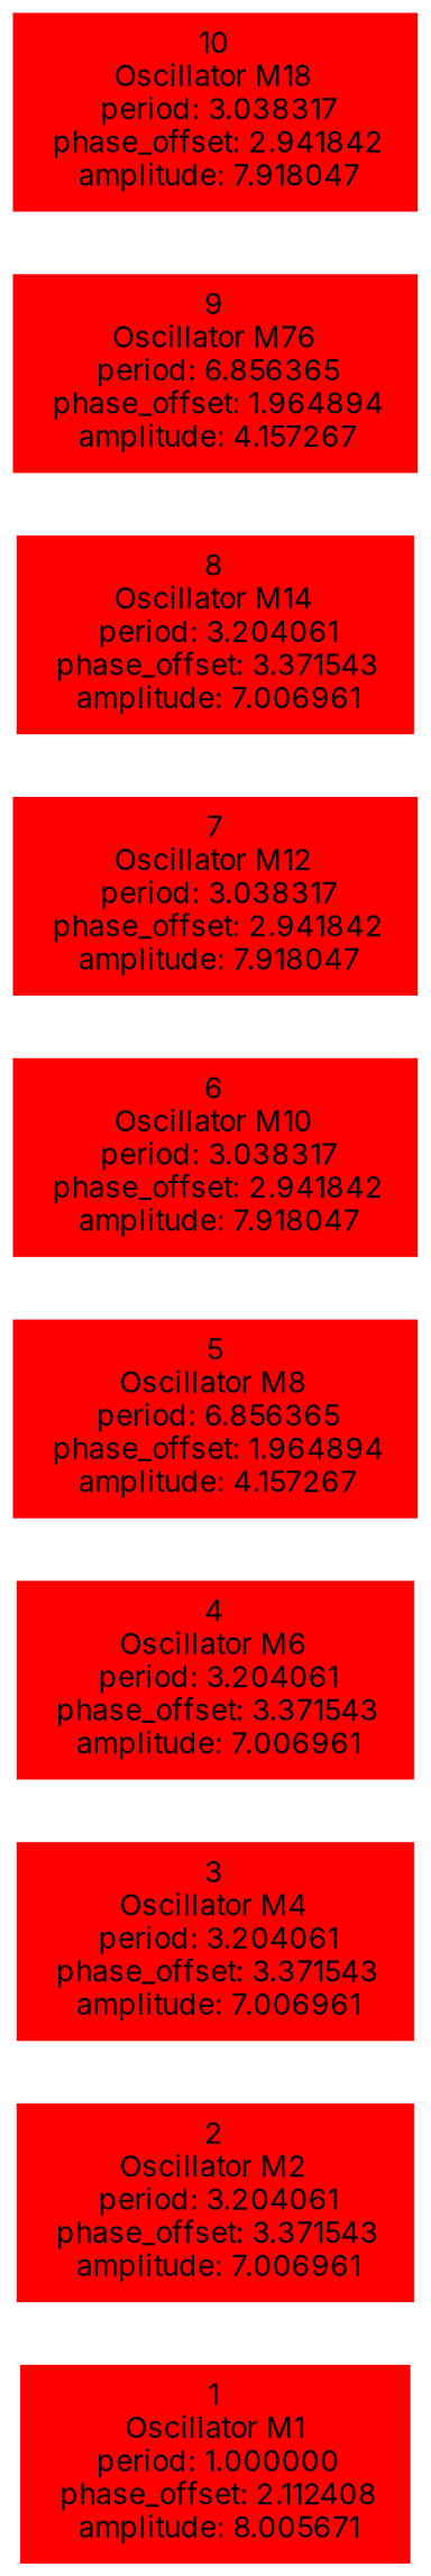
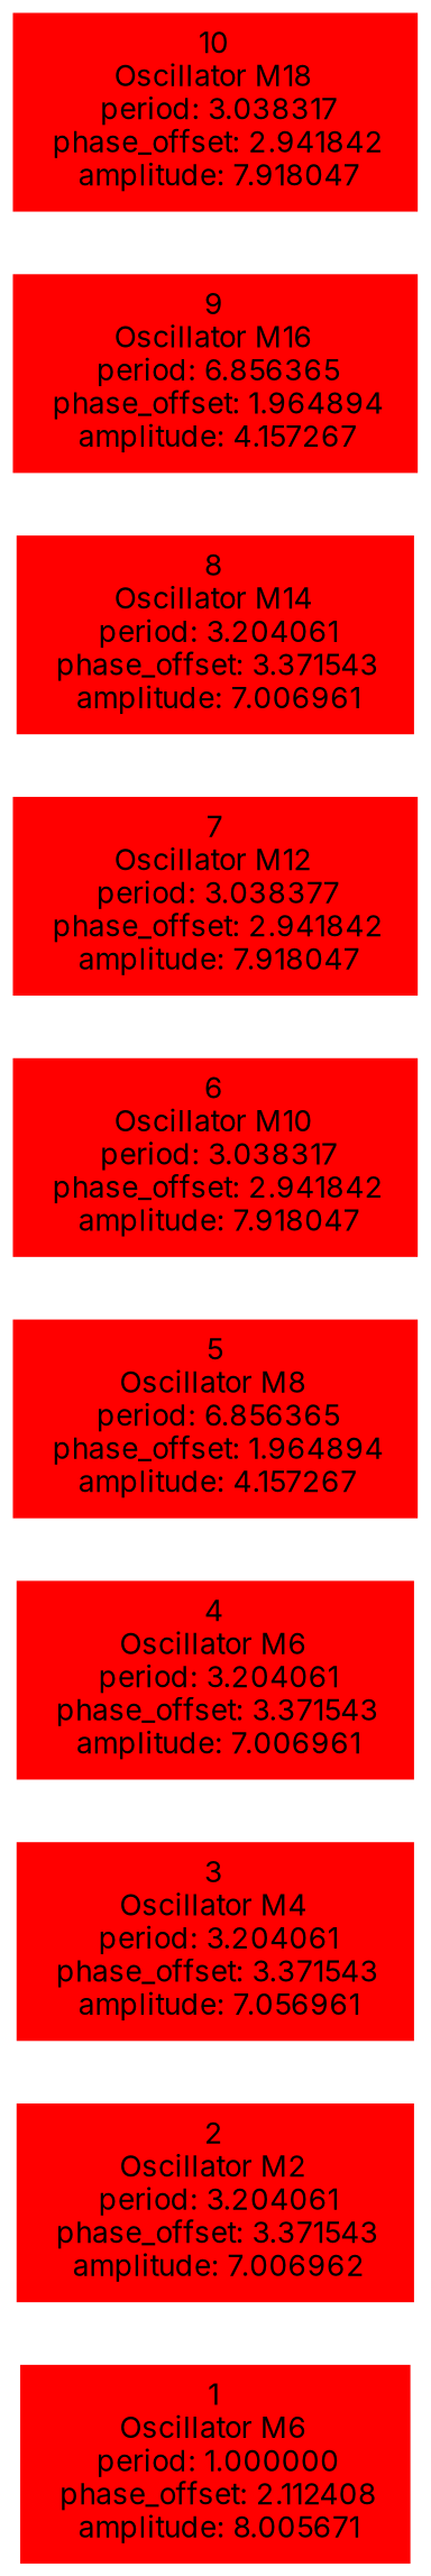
  digraph {
    forcelabels=true
    rankdir=LR
    fontname=Inter
    node [color=red fontsize=8 shape=box style=filled fontname=Inter]
-   n1 [label=<1<BR />Oscillator M1<BR /> period: 1.000000<BR /> phase_offset: 2.112408<BR /> amplitude: 8.005671>]
-   n2 [label=<2<BR />Oscillator M2<BR /> period: 3.204061<BR /> phase_offset: 3.371543<BR /> amplitude: 7.006961>]
-   n3 [label=<3<BR />Oscillator M4<BR /> period: 3.204061<BR /> phase_offset: 3.371543<BR /> amplitude: 7.006961>]
+   n1 [label=<1<BR />Oscillator M6<BR /> period: 1.000000<BR /> phase_offset: 2.112408<BR /> amplitude: 8.005671>]
+   n2 [label=<2<BR />Oscillator M2<BR /> period: 3.204061<BR /> phase_offset: 3.371543<BR /> amplitude: 7.006962>]
+   n3 [label=<3<BR />Oscillator M4<BR /> period: 3.204061<BR /> phase_offset: 3.371543<BR /> amplitude: 7.056961>]
    n4 [label=<4<BR />Oscillator M6<BR /> period: 3.204061<BR /> phase_offset: 3.371543<BR /> amplitude: 7.006961>]
    n5 [label=<5<BR />Oscillator M8<BR /> period: 6.856365<BR /> phase_offset: 1.964894<BR /> amplitude: 4.157267>]
    n6 [label=<6<BR />Oscillator M10<BR /> period: 3.038317<BR /> phase_offset: 2.941842<BR /> amplitude: 7.918047>]
-   n7 [label=<7<BR />Oscillator M12<BR /> period: 3.038317<BR /> phase_offset: 2.941842<BR /> amplitude: 7.918047>]
+   n7 [label=<7<BR />Oscillator M12<BR /> period: 3.038377<BR /> phase_offset: 2.941842<BR /> amplitude: 7.918047>]
    n8 [label=<8<BR />Oscillator M14<BR /> period: 3.204061<BR /> phase_offset: 3.371543<BR /> amplitude: 7.006961>]
-   n9 [label=<9<BR />Oscillator M76<BR /> period: 6.856365<BR /> phase_offset: 1.964894<BR /> amplitude: 4.157267>]
+   n9 [label=<9<BR />Oscillator M16<BR /> period: 6.856365<BR /> phase_offset: 1.964894<BR /> amplitude: 4.157267>]
    n10 [label=<10<BR />Oscillator M18<BR /> period: 3.038317<BR /> phase_offset: 2.941842<BR /> amplitude: 7.918047>]
  }
